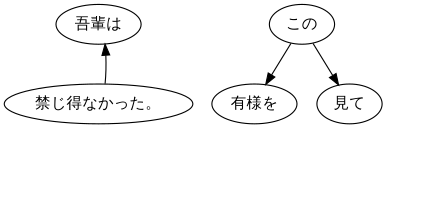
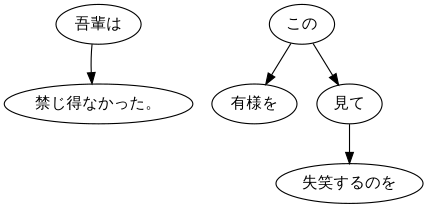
  digraph {
    n1 [label="吾輩は"]
    n2 [label="禁じ得なかった。"]
    n3 [label="この"]
    n4 [label="有様を"]
    n5 [label="見て"]
-   n2 -> n1
+   n6 [label="失笑するのを"]
+   n1 -> n2
    n3 -> n4
    n3 -> n5
+   n5 -> n6
  }
